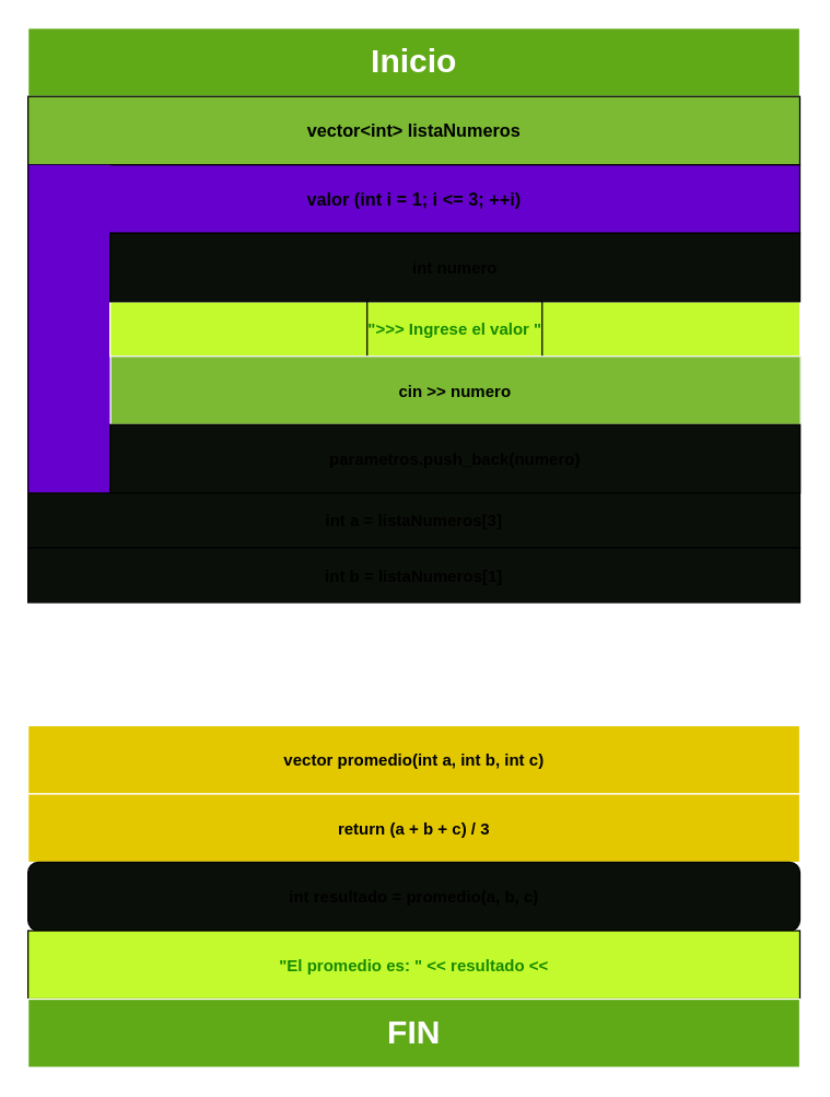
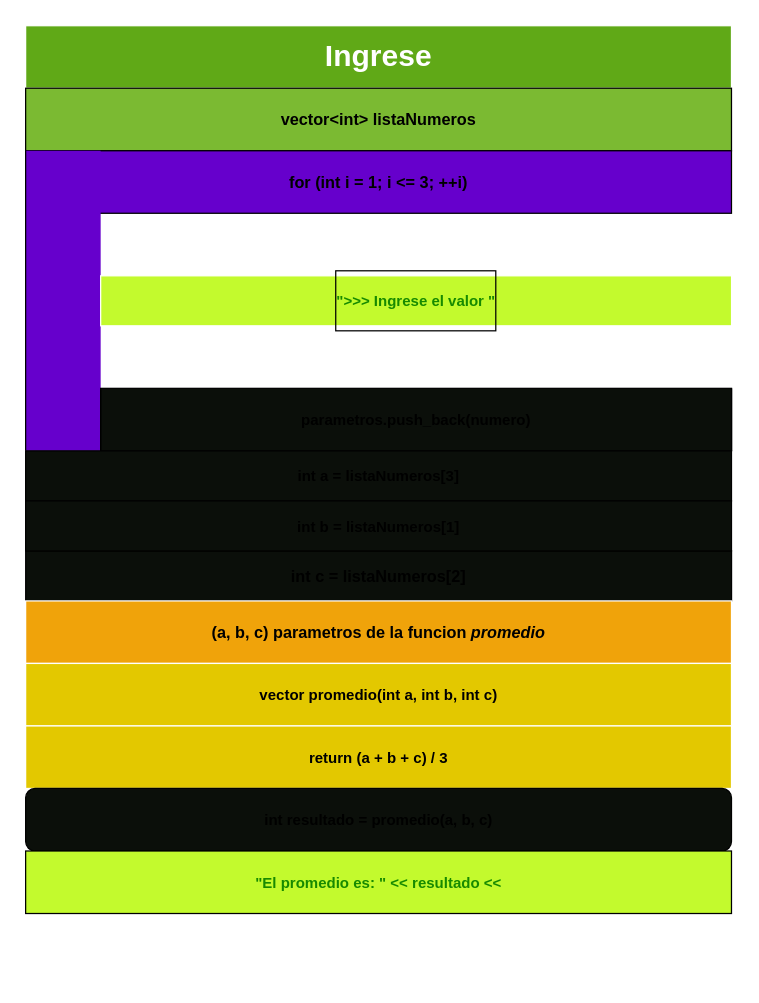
  <mxCell id="0" />
  <mxCell id="1" parent="0" />
- <mxCell id="2" value="&lt;h1&gt;Inicio&lt;/h1&gt;" style="rounded=0;whiteSpace=wrap;html=1;fillColor=#60a917;fontColor=#ffffff;strokeColor=#FFFFFF;" vertex="1" parent="1"><mxGeometry x="20" y="20" width="564.5" height="50" as="geometry" /></mxCell>
+ <mxCell id="2" value="&lt;h1&gt;Ingrese&lt;/h1&gt;" style="rounded=0;whiteSpace=wrap;html=1;fillColor=#60a917;fontColor=#ffffff;strokeColor=#FFFFFF;" vertex="1" parent="1"><mxGeometry x="20" y="20" width="564.5" height="50" as="geometry" /></mxCell>
  <mxCell id="3" value="&lt;div style=&quot;line-height: 16px; font-size: 13px;&quot;&gt;&lt;span style=&quot;font-size: 13px;&quot;&gt;vector&lt;/span&gt;&lt;span style=&quot;font-size: 13px;&quot;&gt;&amp;lt;&lt;/span&gt;&lt;span style=&quot;font-size: 13px;&quot;&gt;int&lt;/span&gt;&lt;span style=&quot;font-size: 13px;&quot;&gt;&amp;gt;&lt;/span&gt; listaNumeros&lt;/div&gt;" style="rounded=0;whiteSpace=wrap;html=1;fillColor=#7bba32;fontColor=default;fontStyle=1;fontFamily=Helvetica;labelBackgroundColor=none;fontSize=13;" vertex="1" parent="1"><mxGeometry x="20" y="70" width="564.5" height="50" as="geometry" /></mxCell>
- <mxCell id="4" value="&lt;div style=&quot;line-height: 16px; font-size: 13px;&quot;&gt;&lt;span style=&quot;font-size: 13px;&quot;&gt;valor&lt;/span&gt; (&lt;span style=&quot;font-size: 13px;&quot;&gt;int&lt;/span&gt; i &lt;span style=&quot;font-size: 13px;&quot;&gt;=&lt;/span&gt; &lt;span style=&quot;font-size: 13px;&quot;&gt;1&lt;/span&gt;; i &lt;span style=&quot;font-size: 13px;&quot;&gt;&amp;lt;=&lt;/span&gt; &lt;span style=&quot;font-size: 13px;&quot;&gt;3&lt;/span&gt;; &lt;span style=&quot;font-size: 13px;&quot;&gt;++&lt;/span&gt;i)&lt;/div&gt;" style="rounded=0;whiteSpace=wrap;html=1;fillColor=#6600CC;fontColor=default;fontStyle=1;fontFamily=Helvetica;labelBackgroundColor=none;fontSize=13;" vertex="1" parent="1"><mxGeometry x="20" y="120" width="564.5" height="50" as="geometry" /></mxCell>
+ <mxCell id="4" value="&lt;div style=&quot;line-height: 16px; font-size: 13px;&quot;&gt;&lt;span style=&quot;font-size: 13px;&quot;&gt;for&lt;/span&gt; (&lt;span style=&quot;font-size: 13px;&quot;&gt;int&lt;/span&gt; i &lt;span style=&quot;font-size: 13px;&quot;&gt;=&lt;/span&gt; &lt;span style=&quot;font-size: 13px;&quot;&gt;1&lt;/span&gt;; i &lt;span style=&quot;font-size: 13px;&quot;&gt;&amp;lt;=&lt;/span&gt; &lt;span style=&quot;font-size: 13px;&quot;&gt;3&lt;/span&gt;; &lt;span style=&quot;font-size: 13px;&quot;&gt;++&lt;/span&gt;i)&lt;/div&gt;" style="rounded=0;whiteSpace=wrap;html=1;fillColor=#6600CC;fontColor=default;fontStyle=1;fontFamily=Helvetica;labelBackgroundColor=none;fontSize=13;" vertex="1" parent="1"><mxGeometry x="20" y="120" width="564.5" height="50" as="geometry" /></mxCell>
  <mxCell id="5" value="" style="rounded=0;whiteSpace=wrap;html=1;labelBackgroundColor=none;labelBorderColor=default;strokeColor=none;strokeWidth=1;fontFamily=Helvetica;fontSize=13;fontColor=default;fillColor=#6600CC;direction=south;" vertex="1" parent="1"><mxGeometry x="20" y="120" width="60" height="240" as="geometry" /></mxCell>
  <mxCell id="6" value="&lt;h4 style=&quot;line-height: 16.8px;&quot;&gt;&lt;div style=&quot;line-height: 16px;&quot;&gt;&lt;span style=&quot;&quot;&gt;&quot;&amp;gt;&amp;gt;&amp;gt; Ingrese el valor &quot;&lt;/span&gt;&lt;/div&gt;&lt;/h4&gt;" style="rounded=0;whiteSpace=wrap;html=1;verticalAlign=middle;align=center;spacingLeft=0;fillColor=#C3FA2D;strokeColor=#FFFFFF;fontColor=#178A00;spacingTop=0;fontStyle=1;labelPosition=center;verticalLabelPosition=middle;spacing=0;labelBorderColor=default;fontFamily=Helvetica;labelBackgroundColor=none;container=0;" vertex="1" parent="1"><mxGeometry x="80" y="220" width="504.55" height="40" as="geometry" /></mxCell>
- <mxCell id="7" value="&lt;h4&gt;&lt;div style=&quot;line-height: 16px;&quot;&gt;cin &lt;span style=&quot;&quot;&gt;&amp;gt;&amp;gt;&lt;/span&gt; numero&lt;/div&gt;&lt;/h4&gt;" style="rounded=0;whiteSpace=wrap;html=1;fillColor=#7BBA32;strokeColor=#F0F0F0;fillStyle=solid;fontColor=default;fontStyle=1;fontFamily=Helvetica;labelBackgroundColor=none;container=0;" vertex="1" parent="1"><mxGeometry x="80.45" y="260" width="504.55" height="50" as="geometry" /></mxCell>
  <mxCell id="8" value="&lt;div style=&quot;font-size: 12px; line-height: 16px;&quot;&gt;parametros.&lt;span style=&quot;&quot;&gt;push_back&lt;/span&gt;(numero)&lt;/div&gt;" style="rounded=0;whiteSpace=wrap;html=1;strokeWidth=1;strokeColor=default;fontSize=17;align=center;fillColor=#0B0F0A;fontColor=default;fontStyle=1;fontFamily=Helvetica;labelBackgroundColor=none;container=0;" vertex="1" parent="1"><mxGeometry x="80" y="310" width="504.55" height="50" as="geometry" /></mxCell>
  <mxCell id="9" style="edgeStyle=none;html=1;exitX=0;exitY=0;exitDx=0;exitDy=0;entryX=0;entryY=1;entryDx=0;entryDy=0;endArrow=none;endFill=0;fontColor=default;fontStyle=1;fontFamily=Helvetica;labelBackgroundColor=none;" edge="1" parent="1" source="8" target="8"><mxGeometry relative="1" as="geometry" /></mxCell>
  <mxCell id="10" style="edgeStyle=none;html=1;exitX=1;exitY=0;exitDx=0;exitDy=0;entryX=1;entryY=1;entryDx=0;entryDy=0;endArrow=none;endFill=0;fontColor=default;fontStyle=1;fontFamily=Helvetica;labelBackgroundColor=none;fontSize=13;" edge="1" parent="1" source="8" target="8"><mxGeometry relative="1" as="geometry" /></mxCell>
- <mxCell id="11" value="&lt;div style=&quot;line-height: 16px;&quot;&gt;&lt;span style=&quot;&quot;&gt;int&lt;/span&gt; numero&lt;/div&gt;" style="rounded=0;whiteSpace=wrap;html=1;fillColor=#0B0F0A;fontColor=default;fontStyle=1;fontFamily=Helvetica;labelBackgroundColor=none;container=0;" vertex="1" parent="1"><mxGeometry x="80" y="170" width="504.55" height="50" as="geometry" /></mxCell>
  <mxCell id="12" value="" style="group" vertex="1" connectable="0" parent="1"><mxGeometry x="20" y="360" width="564.55" height="120" as="geometry" /></mxCell>
+ <mxCell id="13" value="&lt;div style=&quot;font-size: 13px; line-height: 16px;&quot;&gt;&lt;div style=&quot;font-size: 13px;&quot;&gt;&lt;span style=&quot;font-size: 13px;&quot;&gt;    &lt;/span&gt;&lt;span style=&quot;font-size: 13px;&quot;&gt;int&lt;/span&gt;&lt;span style=&quot;font-size: 13px;&quot;&gt;&amp;nbsp;c&lt;/span&gt;&lt;span style=&quot;font-size: 13px;&quot;&gt;&amp;nbsp;&lt;/span&gt;&lt;span style=&quot;font-size: 13px;&quot;&gt;=&lt;/span&gt;&lt;span style=&quot;font-size: 13px;&quot;&gt; &lt;/span&gt;&lt;span style=&quot;font-size: 13px;&quot;&gt;listaNumeros&lt;/span&gt;&lt;span style=&quot;font-size: 13px;&quot;&gt;[&lt;/span&gt;&lt;font style=&quot;font-size: 13px;&quot;&gt;2&lt;/font&gt;&lt;span style=&quot;font-size: 13px;&quot;&gt;]&lt;/span&gt;&lt;/div&gt;&lt;div style=&quot;font-size: 13px;&quot;&gt;&lt;span style=&quot;font-size: 13px;&quot;&gt;&lt;/span&gt;&lt;/div&gt;&lt;/div&gt;" style="rounded=0;whiteSpace=wrap;html=1;strokeWidth=1;fillColor=#0B0F0A;fontColor=default;fontStyle=1;fontFamily=Helvetica;labelBackgroundColor=none;fontSize=13;" vertex="1" parent="12"><mxGeometry x="0.05" y="80" width="564.5" height="40" as="geometry" /></mxCell>
  <mxCell id="14" value="&lt;div style=&quot;font-size: 12px; line-height: 16px;&quot;&gt;&lt;div&gt;&lt;span style=&quot;&quot;&gt;    &lt;/span&gt;&lt;span style=&quot;&quot;&gt;int&lt;/span&gt;&lt;span style=&quot;&quot;&gt; &lt;/span&gt;&lt;span style=&quot;&quot;&gt;a&lt;/span&gt;&lt;span style=&quot;&quot;&gt; &lt;/span&gt;&lt;span style=&quot;&quot;&gt;=&lt;/span&gt;&lt;span style=&quot;&quot;&gt; &lt;/span&gt;&lt;span style=&quot;&quot;&gt;listaNumeros&lt;/span&gt;&lt;span style=&quot;&quot;&gt;[&lt;/span&gt;&lt;span style=&quot;&quot;&gt;3&lt;/span&gt;&lt;span style=&quot;&quot;&gt;]&lt;/span&gt;&lt;/div&gt;&lt;div&gt;&lt;span style=&quot;&quot;&gt;&lt;/span&gt;&lt;/div&gt;&lt;/div&gt;" style="rounded=0;whiteSpace=wrap;html=1;strokeWidth=1;fillColor=#0B0F0A;fontColor=default;fontStyle=1;fontFamily=Helvetica;labelBackgroundColor=none;container=0;" vertex="1" parent="12"><mxGeometry width="564.5" height="40" as="geometry" /></mxCell>
  <mxCell id="15" value="&lt;div style=&quot;font-size: 12px; line-height: 16px;&quot;&gt;&lt;div style=&quot;&quot;&gt;&lt;span style=&quot;&quot;&gt;    &lt;/span&gt;&lt;span style=&quot;&quot;&gt;int&lt;/span&gt;&lt;span style=&quot;&quot;&gt;&amp;nbsp;b&lt;/span&gt;&lt;span style=&quot;&quot;&gt;&amp;nbsp;&lt;/span&gt;&lt;span style=&quot;&quot;&gt;=&lt;/span&gt;&lt;span style=&quot;&quot;&gt; &lt;/span&gt;&lt;span style=&quot;&quot;&gt;listaNumeros&lt;/span&gt;&lt;span style=&quot;&quot;&gt;[&lt;/span&gt;&lt;font&gt;1&lt;/font&gt;&lt;span style=&quot;&quot;&gt;]&lt;/span&gt;&lt;/div&gt;&lt;div style=&quot;&quot;&gt;&lt;span style=&quot;&quot;&gt;&lt;/span&gt;&lt;/div&gt;&lt;/div&gt;" style="rounded=0;whiteSpace=wrap;html=1;strokeWidth=1;fillColor=#0B0F0A;fontColor=default;fontStyle=1;fontFamily=Helvetica;labelBackgroundColor=none;container=0;" vertex="1" parent="12"><mxGeometry y="40" width="564.5" height="40" as="geometry" /></mxCell>
  <mxCell id="16" style="edgeStyle=none;html=1;exitX=0;exitY=0;exitDx=0;exitDy=0;entryX=0;entryY=1;entryDx=0;entryDy=0;labelBackgroundColor=none;fontFamily=Helvetica;fontSize=13;fontColor=default;endArrow=none;endFill=0;" edge="1" parent="1" source="14" target="5"><mxGeometry relative="1" as="geometry" /></mxCell>
+ <mxCell id="17" value="&lt;div style=&quot;line-height: 16px; font-size: 13px;&quot;&gt;(a, b, c) parametros de la funcion &lt;i&gt;promedio&lt;/i&gt;&lt;/div&gt;" style="rounded=0;whiteSpace=wrap;html=1;fillColor=#f0a30a;fontColor=#000000;fontStyle=1;fontFamily=Helvetica;labelBackgroundColor=none;fontSize=13;strokeColor=#FFFFFF;" vertex="1" parent="1"><mxGeometry x="20" y="480" width="564.5" height="50" as="geometry" /></mxCell>
  <mxCell id="18" value="&lt;div style=&quot;line-height: 16px; font-size: 13px;&quot;&gt;&lt;div style=&quot;font-size: 12px; line-height: 16px;&quot;&gt;&lt;span style=&quot;&quot;&gt;vector&lt;/span&gt; &lt;span style=&quot;&quot;&gt;promedio&lt;/span&gt;(&lt;span style=&quot;&quot;&gt;int&lt;/span&gt;&lt;span style=&quot;&quot;&gt; &lt;/span&gt;&lt;span style=&quot;&quot;&gt;a&lt;/span&gt;,&lt;span style=&quot;&quot;&gt; &lt;/span&gt;&lt;span style=&quot;&quot;&gt;int&lt;/span&gt;&lt;span style=&quot;&quot;&gt; &lt;/span&gt;&lt;span style=&quot;&quot;&gt;b&lt;/span&gt;,&lt;span style=&quot;&quot;&gt; &lt;/span&gt;&lt;span style=&quot;&quot;&gt;int&lt;/span&gt;&lt;span style=&quot;&quot;&gt; &lt;/span&gt;&lt;span style=&quot;&quot;&gt;c&lt;/span&gt;)&lt;/div&gt;&lt;/div&gt;" style="rounded=0;whiteSpace=wrap;html=1;fillColor=#e3c800;fontColor=#000000;fontStyle=1;fontFamily=Helvetica;labelBackgroundColor=none;fontSize=13;strokeColor=#FFFFFF;" vertex="1" parent="1"><mxGeometry x="20" y="530" width="564.5" height="50" as="geometry" /></mxCell>
  <mxCell id="19" value="&lt;div style=&quot;line-height: 16px; font-size: 13px;&quot;&gt;&lt;div style=&quot;font-size: 12px; line-height: 16px;&quot;&gt;&lt;span style=&quot;&quot;&gt;return&lt;/span&gt; (&lt;span style=&quot;&quot;&gt;a&lt;/span&gt; &lt;span style=&quot;&quot;&gt;+&lt;/span&gt; &lt;span style=&quot;&quot;&gt;b&lt;/span&gt; &lt;span style=&quot;&quot;&gt;+&lt;/span&gt; &lt;span style=&quot;&quot;&gt;c&lt;/span&gt;) &lt;span style=&quot;&quot;&gt;/&lt;/span&gt; &lt;span style=&quot;&quot;&gt;3&lt;/span&gt;&lt;/div&gt;&lt;/div&gt;" style="rounded=0;whiteSpace=wrap;html=1;fillColor=#e3c800;fontColor=#000000;fontStyle=1;fontFamily=Helvetica;labelBackgroundColor=none;fontSize=13;strokeColor=#FFFFFF;" vertex="1" parent="1"><mxGeometry x="20" y="580" width="564.5" height="50" as="geometry" /></mxCell>
  <mxCell id="20" value="&lt;div style=&quot;line-height: 16px; font-size: 13px;&quot;&gt;&lt;div style=&quot;font-size: 12px; line-height: 16px;&quot;&gt;&lt;div style=&quot;line-height: 16px;&quot;&gt;&lt;span style=&quot;&quot;&gt;int&lt;/span&gt; resultado &lt;span style=&quot;&quot;&gt;=&lt;/span&gt; &lt;span style=&quot;&quot;&gt;promedio&lt;/span&gt;(a, b, c)&lt;/div&gt;&lt;/div&gt;&lt;/div&gt;" style="whiteSpace=wrap;html=1;fillColor=#0B0F0A;fontColor=default;fontStyle=1;fontFamily=Helvetica;labelBackgroundColor=none;fontSize=13;rounded=1;" vertex="1" parent="1"><mxGeometry x="20" y="630" width="564.5" height="50" as="geometry" /></mxCell>
  <mxCell id="21" value="&lt;div style=&quot;line-height: 16px; font-size: 13px;&quot;&gt;&lt;div style=&quot;font-size: 12px; line-height: 16px;&quot;&gt;&lt;div style=&quot;line-height: 16px;&quot;&gt;&lt;span style=&quot;&quot;&gt;&quot;El promedio es: &quot;&lt;/span&gt; &lt;span style=&quot;&quot;&gt;&amp;lt;&amp;lt;&lt;/span&gt; resultado &lt;span style=&quot;&quot;&gt;&amp;lt;&amp;lt;&lt;/span&gt;&lt;/div&gt;&lt;/div&gt;&lt;/div&gt;" style="rounded=0;whiteSpace=wrap;html=1;fillColor=#C3FA2D;fontColor=#178A00;fontStyle=1;fontFamily=Helvetica;labelBackgroundColor=none;fontSize=13;" vertex="1" parent="1"><mxGeometry x="20" y="680" width="564.5" height="50" as="geometry" /></mxCell>
- <mxCell id="22" value="&lt;h1&gt;FIN&lt;/h1&gt;" style="rounded=0;whiteSpace=wrap;html=1;fillColor=#60a917;fontColor=#ffffff;strokeColor=#FFFFFF;" vertex="1" parent="1"><mxGeometry x="20" y="730" width="564.5" height="50" as="geometry" /></mxCell>
